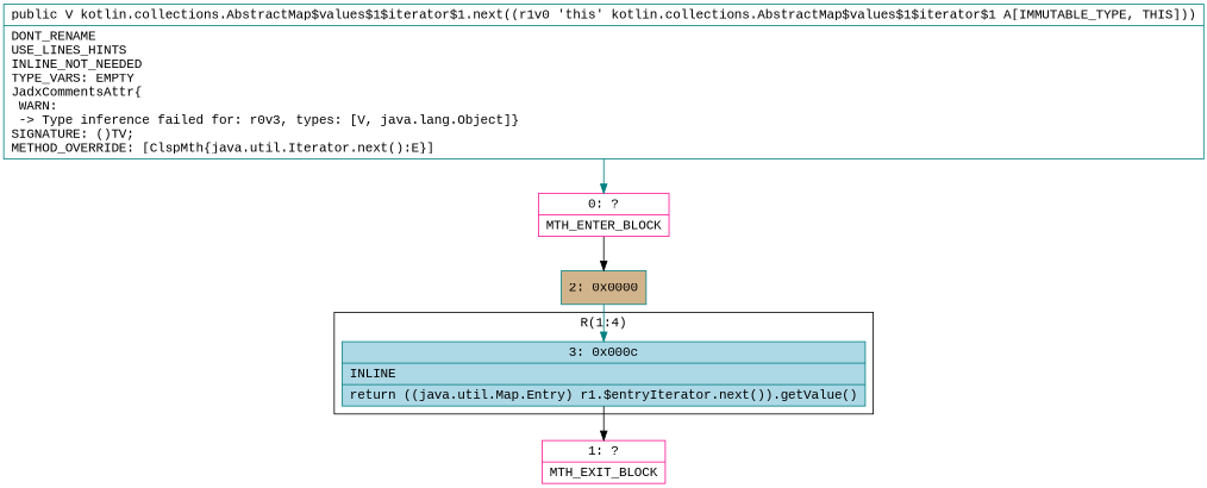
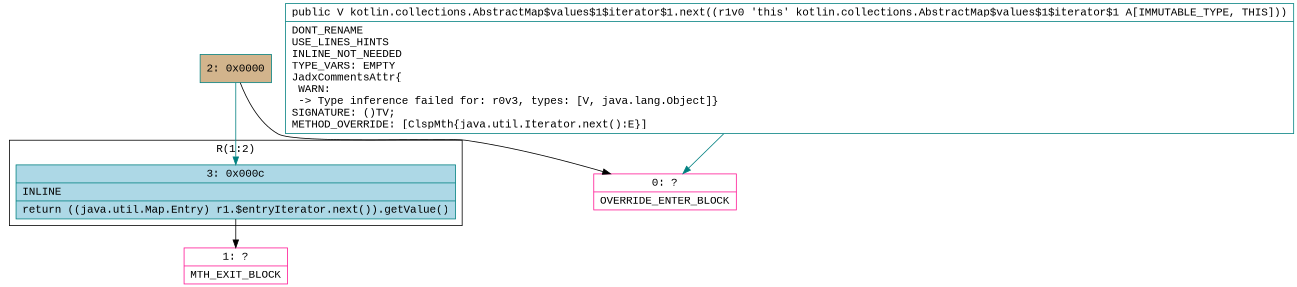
  digraph {
    fontname="Liberation Mono"
    node [color=teal fillcolor=white fontname="Liberation Mono" shape=record style=filled]
    edge [color=black fontname="Liberation Mono"]
    n1 [fillcolor=lightblue label="{3\:\ 0x000c|INLINE\l|return ((java.util.Map.Entry) r1.$entryIterator.next()).getValue()\l}"]
    n2 [color=deeppink label="{1\:\ ?|MTH_EXIT_BLOCK\l}"]
-   n3 [color=deeppink label="{0\:\ ?|MTH_ENTER_BLOCK\l}"]
+   n3 [color=deeppink label="{0\:\ ?|OVERRIDE_ENTER_BLOCK\l}"]
    n4 [fillcolor=tan label="{2\:\ 0x0000}"]
    n5 [label="{public V kotlin.collections.AbstractMap$values$1$iterator$1.next((r1v0 'this' kotlin.collections.AbstractMap$values$1$iterator$1 A[IMMUTABLE_TYPE, THIS]))  | DONT_RENAME\lUSE_LINES_HINTS\lINLINE_NOT_NEEDED\lTYPE_VARS: EMPTY\lJadxCommentsAttr\{\l WARN: \l \-\> Type inference failed for: r0v3, types: [V, java.lang.Object]\}\lSIGNATURE: ()TV;\lMETHOD_OVERRIDE: [ClspMth\{java.util.Iterator.next():E\}]\l}"]
    subgraph cluster_1 {
-     label="R(1:4)"
+     label="R(1:2)"
      n1
    }
    n1 -> n2
-   n3 -> n4
+   n4 -> n3
    n4 -> n1 [color=teal]
    n5 -> n3 [color=teal]
  }
